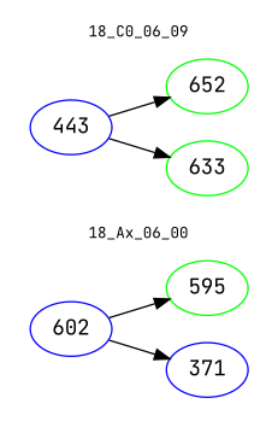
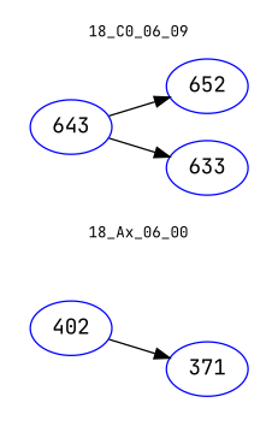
  digraph {
    fontname="JetBrains Mono"
    rankdir=LR
    node [color=blue fontname="JetBrains Mono"]
    edge [color=black fontname="JetBrains Mono"]
-   n1 [label=602]
+   n1 [label=402]
    n2 [label=371]
-   n3 [color=green label=595]
-   n4 [label=443]
-   n5 [color=green label=633]
-   n6 [color=green label=652]
+   n4 [label=643]
+   n5 [label=633]
+   n6 [label=652]
    subgraph cluster_1 {
      color=white
      fontsize=10
      label="18_Ax_06_00"
      n1
      n2
-     n3
    }
    subgraph cluster_2 {
      color=white
      fontsize=10
      label="18_C0_06_09"
      n4
      n5
      n6
    }
    n1 -> n2
-   n1 -> n3
    n4 -> n5
    n4 -> n6
  }
